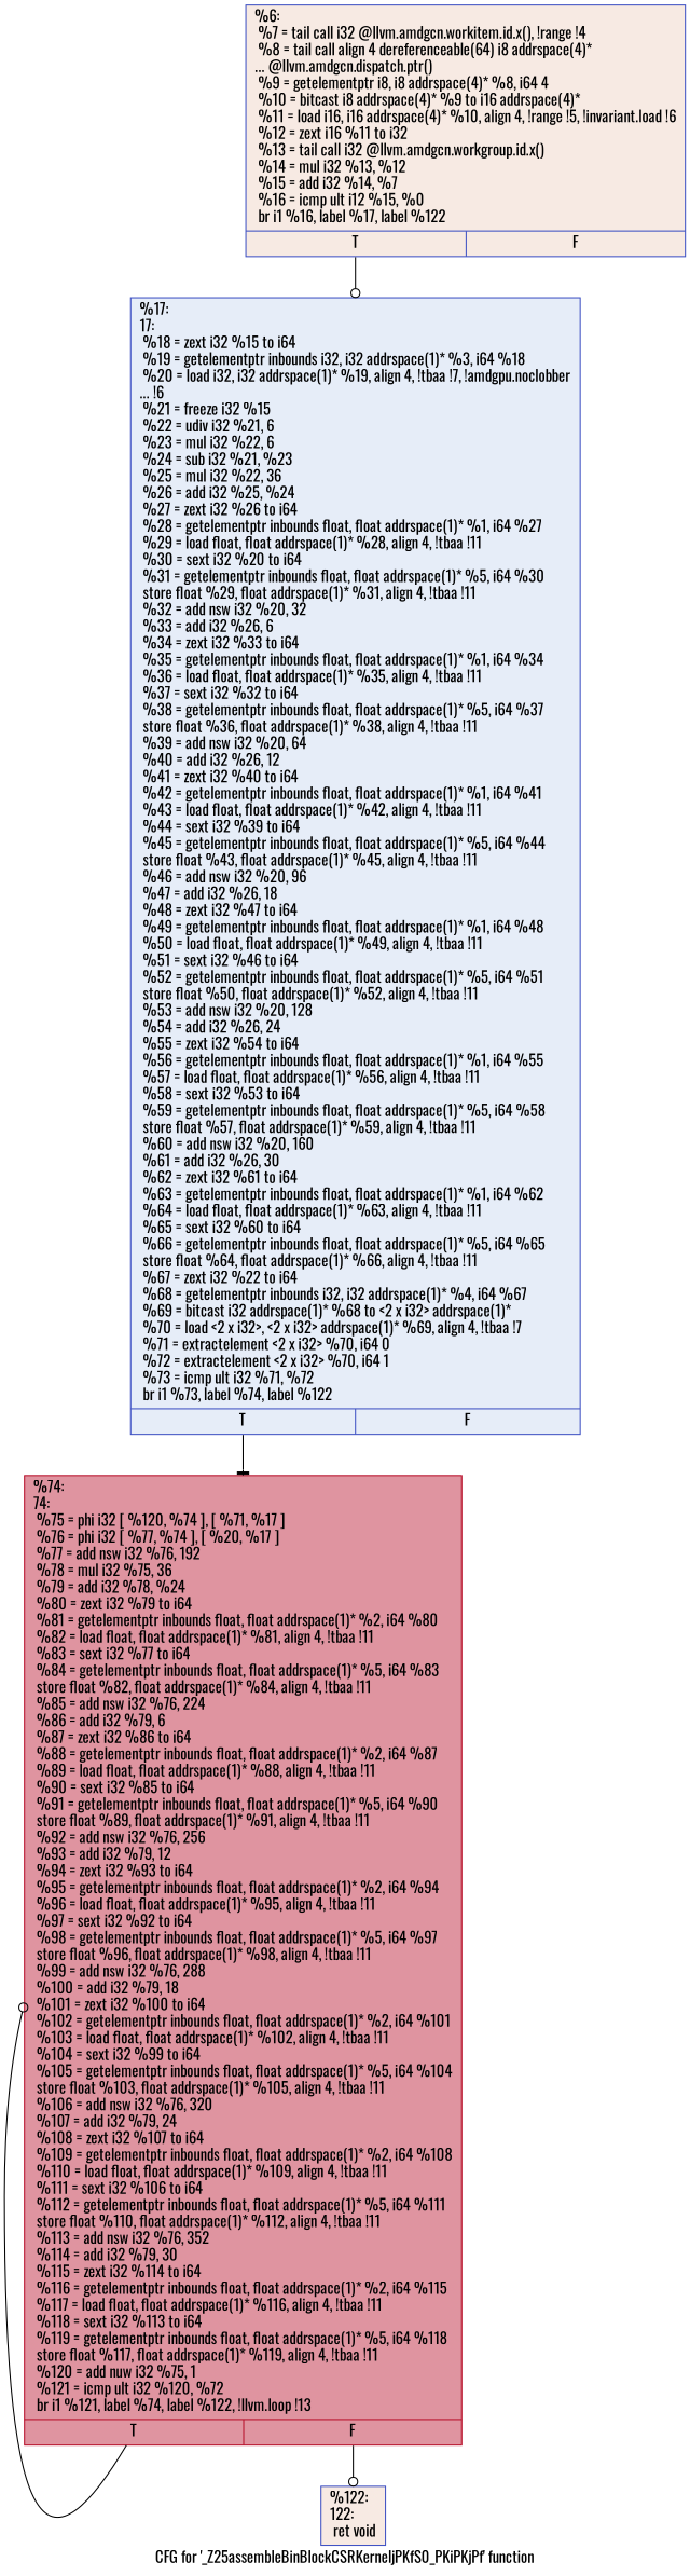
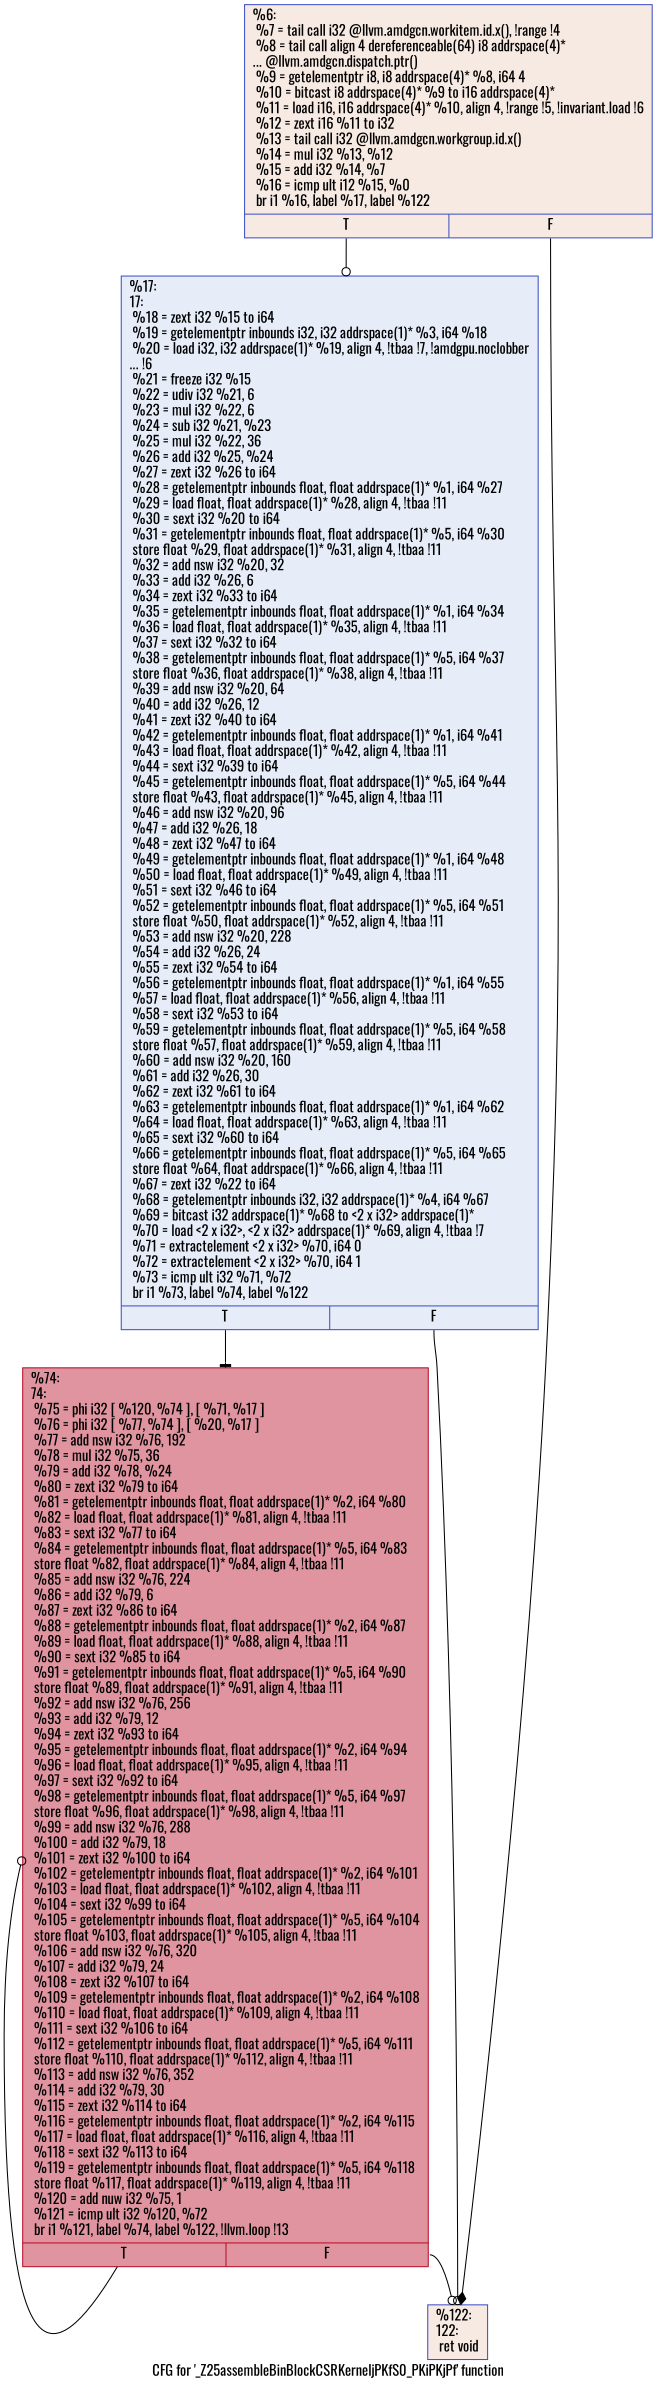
  digraph {
    fontname=Oswald
    label="CFG for '_Z25assembleBinBlockCSRKerneljPKfS0_PKiPKjPf' function"
    node [color="#3d50c3ff" fillcolor="#eed0c070" fontname=Oswald shape=record style=filled]
    edge [arrowhead=odot fontname=Oswald tailport=s0]
    n1 [label="{%6:\l  %7 = tail call i32 @llvm.amdgcn.workitem.id.x(), !range !4\l  %8 = tail call align 4 dereferenceable(64) i8 addrspace(4)*\l... @llvm.amdgcn.dispatch.ptr()\l  %9 = getelementptr i8, i8 addrspace(4)* %8, i64 4\l  %10 = bitcast i8 addrspace(4)* %9 to i16 addrspace(4)*\l  %11 = load i16, i16 addrspace(4)* %10, align 4, !range !5, !invariant.load !6\l  %12 = zext i16 %11 to i32\l  %13 = tail call i32 @llvm.amdgcn.workgroup.id.x()\l  %14 = mul i32 %13, %12\l  %15 = add i32 %14, %7\l  %16 = icmp ult i12 %15, %0\l  br i1 %16, label %17, label %122\l|{<s0>T|<s1>F}}"]
-   n2 [fillcolor="#c7d7f070" label="{%17:\l17:                                               \l  %18 = zext i32 %15 to i64\l  %19 = getelementptr inbounds i32, i32 addrspace(1)* %3, i64 %18\l  %20 = load i32, i32 addrspace(1)* %19, align 4, !tbaa !7, !amdgpu.noclobber\l... !6\l  %21 = freeze i32 %15\l  %22 = udiv i32 %21, 6\l  %23 = mul i32 %22, 6\l  %24 = sub i32 %21, %23\l  %25 = mul i32 %22, 36\l  %26 = add i32 %25, %24\l  %27 = zext i32 %26 to i64\l  %28 = getelementptr inbounds float, float addrspace(1)* %1, i64 %27\l  %29 = load float, float addrspace(1)* %28, align 4, !tbaa !11\l  %30 = sext i32 %20 to i64\l  %31 = getelementptr inbounds float, float addrspace(1)* %5, i64 %30\l  store float %29, float addrspace(1)* %31, align 4, !tbaa !11\l  %32 = add nsw i32 %20, 32\l  %33 = add i32 %26, 6\l  %34 = zext i32 %33 to i64\l  %35 = getelementptr inbounds float, float addrspace(1)* %1, i64 %34\l  %36 = load float, float addrspace(1)* %35, align 4, !tbaa !11\l  %37 = sext i32 %32 to i64\l  %38 = getelementptr inbounds float, float addrspace(1)* %5, i64 %37\l  store float %36, float addrspace(1)* %38, align 4, !tbaa !11\l  %39 = add nsw i32 %20, 64\l  %40 = add i32 %26, 12\l  %41 = zext i32 %40 to i64\l  %42 = getelementptr inbounds float, float addrspace(1)* %1, i64 %41\l  %43 = load float, float addrspace(1)* %42, align 4, !tbaa !11\l  %44 = sext i32 %39 to i64\l  %45 = getelementptr inbounds float, float addrspace(1)* %5, i64 %44\l  store float %43, float addrspace(1)* %45, align 4, !tbaa !11\l  %46 = add nsw i32 %20, 96\l  %47 = add i32 %26, 18\l  %48 = zext i32 %47 to i64\l  %49 = getelementptr inbounds float, float addrspace(1)* %1, i64 %48\l  %50 = load float, float addrspace(1)* %49, align 4, !tbaa !11\l  %51 = sext i32 %46 to i64\l  %52 = getelementptr inbounds float, float addrspace(1)* %5, i64 %51\l  store float %50, float addrspace(1)* %52, align 4, !tbaa !11\l  %53 = add nsw i32 %20, 128\l  %54 = add i32 %26, 24\l  %55 = zext i32 %54 to i64\l  %56 = getelementptr inbounds float, float addrspace(1)* %1, i64 %55\l  %57 = load float, float addrspace(1)* %56, align 4, !tbaa !11\l  %58 = sext i32 %53 to i64\l  %59 = getelementptr inbounds float, float addrspace(1)* %5, i64 %58\l  store float %57, float addrspace(1)* %59, align 4, !tbaa !11\l  %60 = add nsw i32 %20, 160\l  %61 = add i32 %26, 30\l  %62 = zext i32 %61 to i64\l  %63 = getelementptr inbounds float, float addrspace(1)* %1, i64 %62\l  %64 = load float, float addrspace(1)* %63, align 4, !tbaa !11\l  %65 = sext i32 %60 to i64\l  %66 = getelementptr inbounds float, float addrspace(1)* %5, i64 %65\l  store float %64, float addrspace(1)* %66, align 4, !tbaa !11\l  %67 = zext i32 %22 to i64\l  %68 = getelementptr inbounds i32, i32 addrspace(1)* %4, i64 %67\l  %69 = bitcast i32 addrspace(1)* %68 to \<2 x i32\> addrspace(1)*\l  %70 = load \<2 x i32\>, \<2 x i32\> addrspace(1)* %69, align 4, !tbaa !7\l  %71 = extractelement \<2 x i32\> %70, i64 0\l  %72 = extractelement \<2 x i32\> %70, i64 1\l  %73 = icmp ult i32 %71, %72\l  br i1 %73, label %74, label %122\l|{<s0>T|<s1>F}}"]
+   n2 [fillcolor="#c7d7f070" label="{%17:\l17:                                               \l  %18 = zext i32 %15 to i64\l  %19 = getelementptr inbounds i32, i32 addrspace(1)* %3, i64 %18\l  %20 = load i32, i32 addrspace(1)* %19, align 4, !tbaa !7, !amdgpu.noclobber\l... !6\l  %21 = freeze i32 %15\l  %22 = udiv i32 %21, 6\l  %23 = mul i32 %22, 6\l  %24 = sub i32 %21, %23\l  %25 = mul i32 %22, 36\l  %26 = add i32 %25, %24\l  %27 = zext i32 %26 to i64\l  %28 = getelementptr inbounds float, float addrspace(1)* %1, i64 %27\l  %29 = load float, float addrspace(1)* %28, align 4, !tbaa !11\l  %30 = sext i32 %20 to i64\l  %31 = getelementptr inbounds float, float addrspace(1)* %5, i64 %30\l  store float %29, float addrspace(1)* %31, align 4, !tbaa !11\l  %32 = add nsw i32 %20, 32\l  %33 = add i32 %26, 6\l  %34 = zext i32 %33 to i64\l  %35 = getelementptr inbounds float, float addrspace(1)* %1, i64 %34\l  %36 = load float, float addrspace(1)* %35, align 4, !tbaa !11\l  %37 = sext i32 %32 to i64\l  %38 = getelementptr inbounds float, float addrspace(1)* %5, i64 %37\l  store float %36, float addrspace(1)* %38, align 4, !tbaa !11\l  %39 = add nsw i32 %20, 64\l  %40 = add i32 %26, 12\l  %41 = zext i32 %40 to i64\l  %42 = getelementptr inbounds float, float addrspace(1)* %1, i64 %41\l  %43 = load float, float addrspace(1)* %42, align 4, !tbaa !11\l  %44 = sext i32 %39 to i64\l  %45 = getelementptr inbounds float, float addrspace(1)* %5, i64 %44\l  store float %43, float addrspace(1)* %45, align 4, !tbaa !11\l  %46 = add nsw i32 %20, 96\l  %47 = add i32 %26, 18\l  %48 = zext i32 %47 to i64\l  %49 = getelementptr inbounds float, float addrspace(1)* %1, i64 %48\l  %50 = load float, float addrspace(1)* %49, align 4, !tbaa !11\l  %51 = sext i32 %46 to i64\l  %52 = getelementptr inbounds float, float addrspace(1)* %5, i64 %51\l  store float %50, float addrspace(1)* %52, align 4, !tbaa !11\l  %53 = add nsw i32 %20, 228\l  %54 = add i32 %26, 24\l  %55 = zext i32 %54 to i64\l  %56 = getelementptr inbounds float, float addrspace(1)* %1, i64 %55\l  %57 = load float, float addrspace(1)* %56, align 4, !tbaa !11\l  %58 = sext i32 %53 to i64\l  %59 = getelementptr inbounds float, float addrspace(1)* %5, i64 %58\l  store float %57, float addrspace(1)* %59, align 4, !tbaa !11\l  %60 = add nsw i32 %20, 160\l  %61 = add i32 %26, 30\l  %62 = zext i32 %61 to i64\l  %63 = getelementptr inbounds float, float addrspace(1)* %1, i64 %62\l  %64 = load float, float addrspace(1)* %63, align 4, !tbaa !11\l  %65 = sext i32 %60 to i64\l  %66 = getelementptr inbounds float, float addrspace(1)* %5, i64 %65\l  store float %64, float addrspace(1)* %66, align 4, !tbaa !11\l  %67 = zext i32 %22 to i64\l  %68 = getelementptr inbounds i32, i32 addrspace(1)* %4, i64 %67\l  %69 = bitcast i32 addrspace(1)* %68 to \<2 x i32\> addrspace(1)*\l  %70 = load \<2 x i32\>, \<2 x i32\> addrspace(1)* %69, align 4, !tbaa !7\l  %71 = extractelement \<2 x i32\> %70, i64 0\l  %72 = extractelement \<2 x i32\> %70, i64 1\l  %73 = icmp ult i32 %71, %72\l  br i1 %73, label %74, label %122\l|{<s0>T|<s1>F}}"]
    n3 [label="{%122:\l122:                                              \l  ret void\l}"]
    n4 [color="#b70d28ff" fillcolor="#b70d2870" label="{%74:\l74:                                               \l  %75 = phi i32 [ %120, %74 ], [ %71, %17 ]\l  %76 = phi i32 [ %77, %74 ], [ %20, %17 ]\l  %77 = add nsw i32 %76, 192\l  %78 = mul i32 %75, 36\l  %79 = add i32 %78, %24\l  %80 = zext i32 %79 to i64\l  %81 = getelementptr inbounds float, float addrspace(1)* %2, i64 %80\l  %82 = load float, float addrspace(1)* %81, align 4, !tbaa !11\l  %83 = sext i32 %77 to i64\l  %84 = getelementptr inbounds float, float addrspace(1)* %5, i64 %83\l  store float %82, float addrspace(1)* %84, align 4, !tbaa !11\l  %85 = add nsw i32 %76, 224\l  %86 = add i32 %79, 6\l  %87 = zext i32 %86 to i64\l  %88 = getelementptr inbounds float, float addrspace(1)* %2, i64 %87\l  %89 = load float, float addrspace(1)* %88, align 4, !tbaa !11\l  %90 = sext i32 %85 to i64\l  %91 = getelementptr inbounds float, float addrspace(1)* %5, i64 %90\l  store float %89, float addrspace(1)* %91, align 4, !tbaa !11\l  %92 = add nsw i32 %76, 256\l  %93 = add i32 %79, 12\l  %94 = zext i32 %93 to i64\l  %95 = getelementptr inbounds float, float addrspace(1)* %2, i64 %94\l  %96 = load float, float addrspace(1)* %95, align 4, !tbaa !11\l  %97 = sext i32 %92 to i64\l  %98 = getelementptr inbounds float, float addrspace(1)* %5, i64 %97\l  store float %96, float addrspace(1)* %98, align 4, !tbaa !11\l  %99 = add nsw i32 %76, 288\l  %100 = add i32 %79, 18\l  %101 = zext i32 %100 to i64\l  %102 = getelementptr inbounds float, float addrspace(1)* %2, i64 %101\l  %103 = load float, float addrspace(1)* %102, align 4, !tbaa !11\l  %104 = sext i32 %99 to i64\l  %105 = getelementptr inbounds float, float addrspace(1)* %5, i64 %104\l  store float %103, float addrspace(1)* %105, align 4, !tbaa !11\l  %106 = add nsw i32 %76, 320\l  %107 = add i32 %79, 24\l  %108 = zext i32 %107 to i64\l  %109 = getelementptr inbounds float, float addrspace(1)* %2, i64 %108\l  %110 = load float, float addrspace(1)* %109, align 4, !tbaa !11\l  %111 = sext i32 %106 to i64\l  %112 = getelementptr inbounds float, float addrspace(1)* %5, i64 %111\l  store float %110, float addrspace(1)* %112, align 4, !tbaa !11\l  %113 = add nsw i32 %76, 352\l  %114 = add i32 %79, 30\l  %115 = zext i32 %114 to i64\l  %116 = getelementptr inbounds float, float addrspace(1)* %2, i64 %115\l  %117 = load float, float addrspace(1)* %116, align 4, !tbaa !11\l  %118 = sext i32 %113 to i64\l  %119 = getelementptr inbounds float, float addrspace(1)* %5, i64 %118\l  store float %117, float addrspace(1)* %119, align 4, !tbaa !11\l  %120 = add nuw i32 %75, 1\l  %121 = icmp ult i32 %120, %72\l  br i1 %121, label %74, label %122, !llvm.loop !13\l|{<s0>T|<s1>F}}"]
    n1 -> n2
+   n1 -> n3 [arrowhead=diamond tailport=s1]
+   n2 -> n3 [tailport=s1]
    n2 -> n4 [arrowhead=tee]
    n4 -> n3 [tailport=s1]
    n4 -> n4
  }
